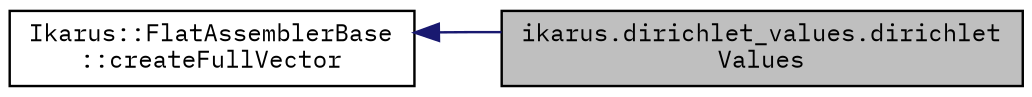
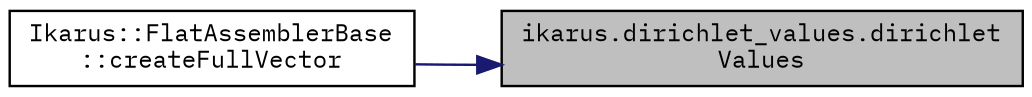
  digraph {
    rankdir=RL
    fontname="IBM Plex Mono"
    node [color=black fontname="IBM Plex Mono" fontsize=10 shape=record style=filled]
    n1 [fillcolor=grey75 fontcolor=black height=0.2 label="ikarus.dirichlet_values.dirichlet\lValues" width=0.4]
    n2 [fillcolor=white height=0.2 label="Ikarus::FlatAssemblerBase\l::createFullVector" width=0.4]
-   n2 -> n1 [color=midnightblue dir=back fontname="IBM Plex Mono" fontsize=10 labelfontname=Helvetica labelfontsize=10 style=solid]
+   n1 -> n2 [color=midnightblue dir=back fontname="IBM Plex Mono" fontsize=10 labelfontname=Helvetica labelfontsize=10 style=solid]
  }
